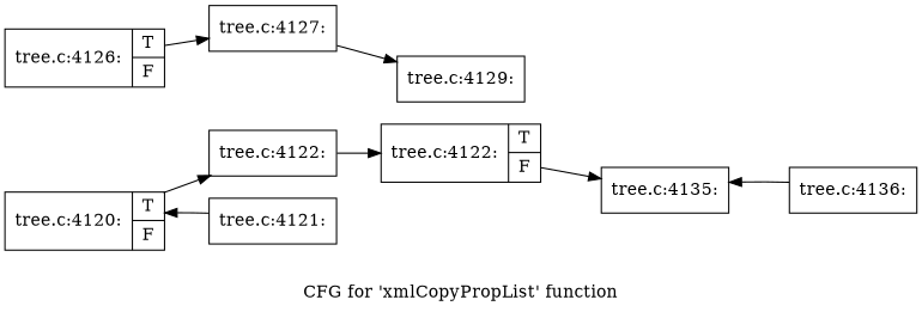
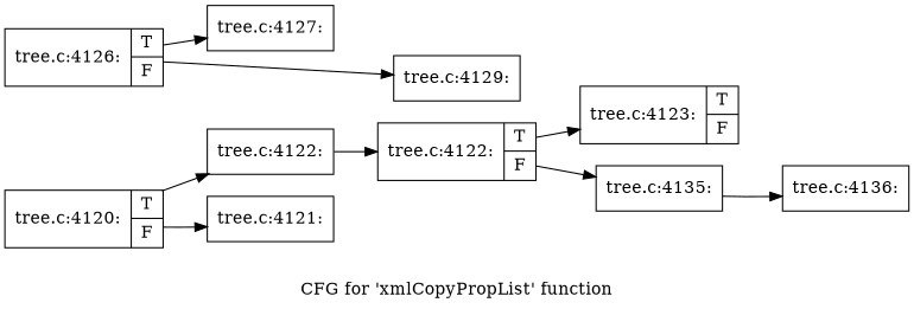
  digraph {
    label="CFG for 'xmlCopyPropList' function"
    rankdir=LR
    node [shape=record]
    n1 [label="{tree.c:4120:|{<s0>T|<s1>F}}"]
    n2 [label="{tree.c:4122:}"]
    n3 [label="{tree.c:4121:}"]
    n4 [label="{tree.c:4122:|{<s0>T|<s1>F}}"]
+   n5 [label="{tree.c:4123:|{<s0>T|<s1>F}}"]
    n6 [label="{tree.c:4135:}"]
    n7 [label="{tree.c:4136:}"]
    n8 [label="{tree.c:4126:|{<s0>T|<s1>F}}"]
    n9 [label="{tree.c:4127:}"]
    n10 [label="{tree.c:4129:}"]
    n1 -> n2
-   n3 -> n1
+   n1 -> n3
    n2 -> n4
+   n4 -> n5
    n4 -> n6
-   n7 -> n6
+   n6 -> n7
    n8 -> n9
-   n9 -> n10
+   n8 -> n10
  }
